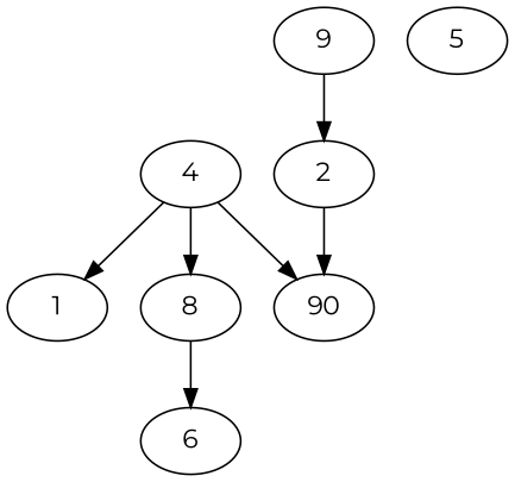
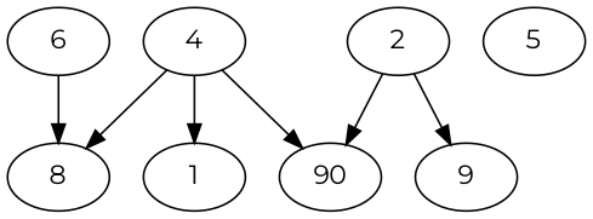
  digraph {
    fontname=Montserrat
    node [fontname=Montserrat]
    edge [fontname=Montserrat]
    1 [alpha=0.11 expect_size=8810496]
    2 [alpha=0.17 expect_size=7027712]
    9 [alpha=0.15 expect_size=41806848]
    n4 [alpha=0.05 expect_size=52100096 label=90]
    8 [alpha=0.20 expect_size=6707200]
    4 [alpha=0.19 expect_size=31674368]
    5 [alpha=0.06 expect_size=51810304]
    6 [alpha=0.09 expect_size=8035328]
-   9 -> 2
+   2 -> 9
    2 -> n4
    4 -> 1
    4 -> n4
    4 -> 8
-   8 -> 6
+   6 -> 8
  }
